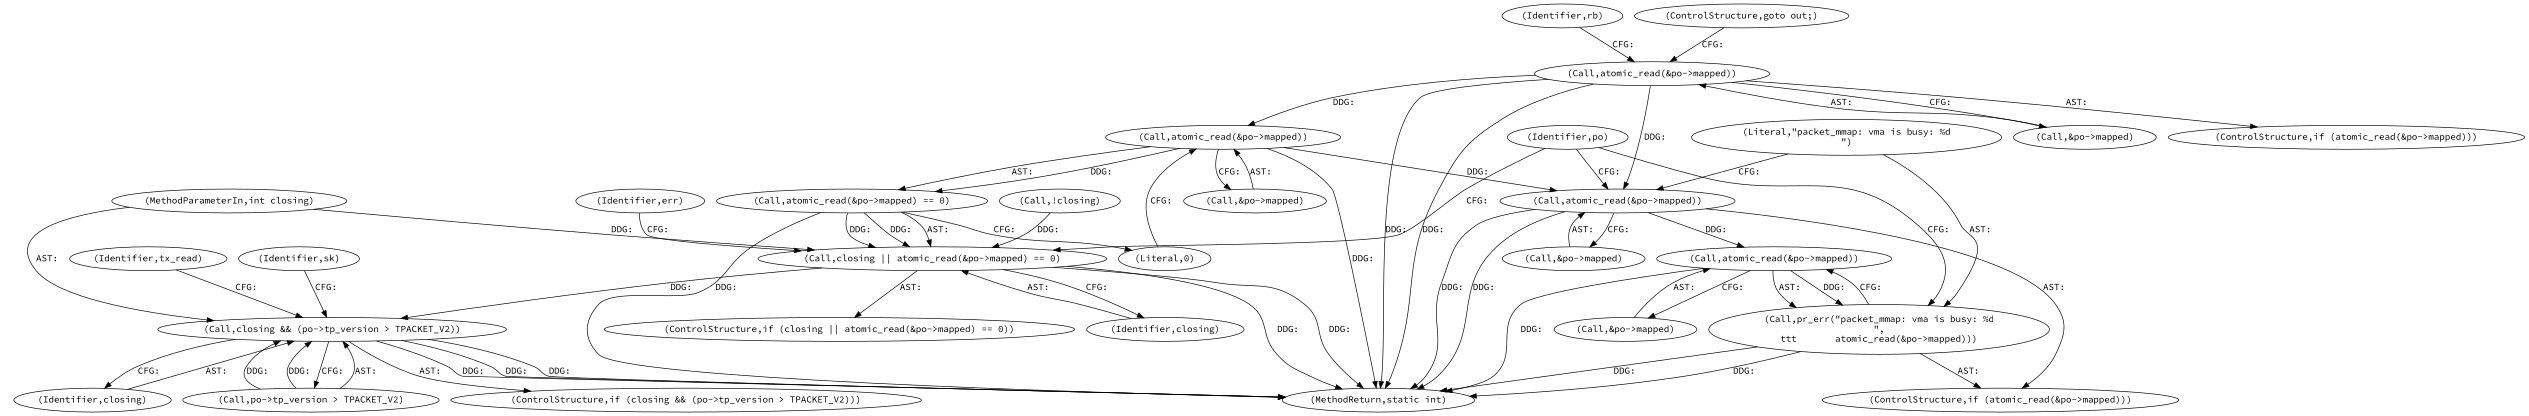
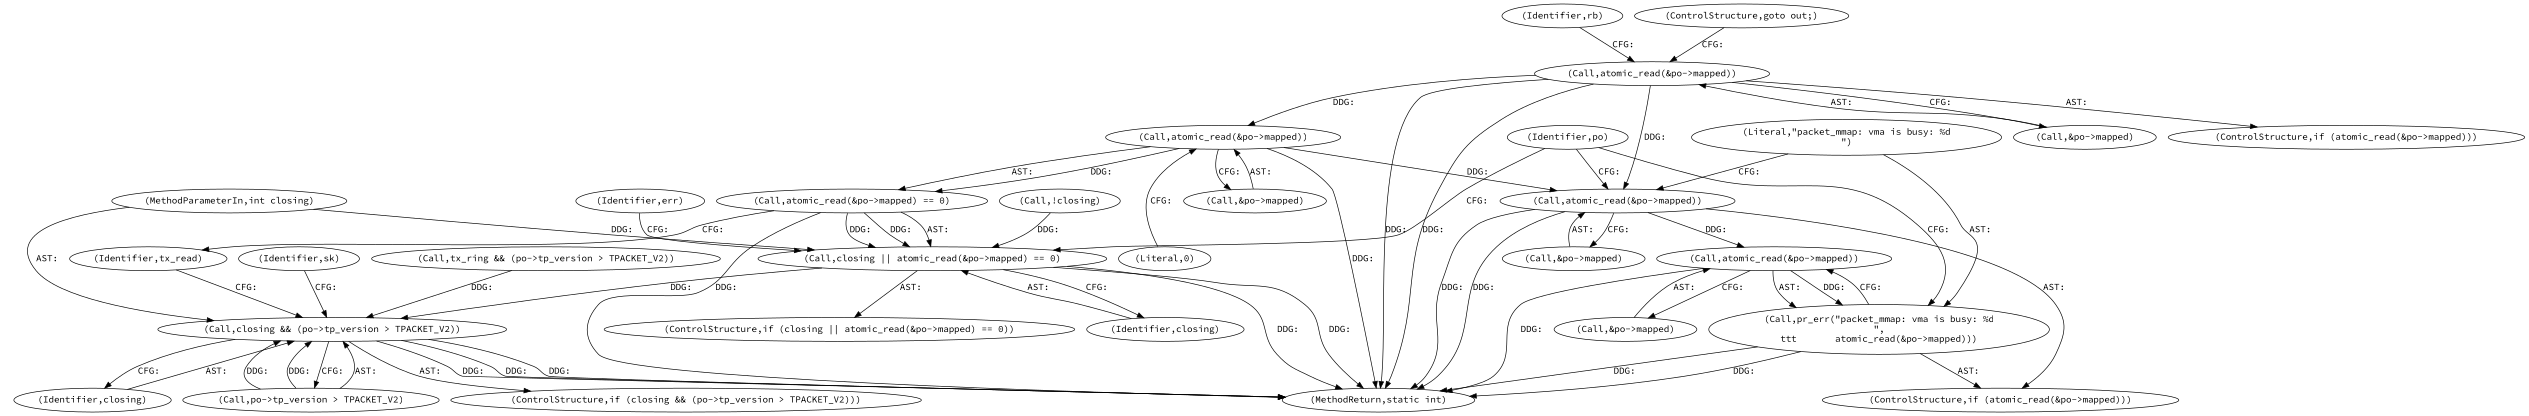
  digraph {
    fontname="Source Code Pro"
    node [fontname="Source Code Pro"]
    edge [fontname="Source Code Pro"]
    n1 [label="(Call,atomic_read(&po->mapped))"]
    n2 [label="(Call,atomic_read(&po->mapped) == 0)"]
    n3 [label="(Call,atomic_read(&po->mapped))"]
    n4 [label="(Call,&po->mapped)"]
    n5 [label="(MethodReturn,static int)"]
    n6 [label="(Call,closing || atomic_read(&po->mapped) == 0)"]
    n7 [label="(Literal,0)"]
    n8 [label="(Call,atomic_read(&po->mapped))"]
    n9 [label="(ControlStructure,if (atomic_read(&po->mapped)))"]
    n10 [label="(Call,&po->mapped)"]
    n11 [label="(Call,atomic_read(&po->mapped))"]
    n12 [label="(Call,&po->mapped)"]
    n13 [label="(ControlStructure,if (atomic_read(&po->mapped)))"]
    n14 [label="(Call,closing && (po->tp_version > TPACKET_V2))"]
    n15 [label="(Identifier,closing)"]
    n16 [label="(ControlStructure,if (closing || atomic_read(&po->mapped) == 0))"]
    n17 [label="(Call,po->tp_version > TPACKET_V2)"]
    n18 [label="(ControlStructure,if (closing && (po->tp_version > TPACKET_V2)))"]
    n19 [label="(Identifier,closing)"]
    n20 [label="(Call,pr_err(\"packet_mmap: vma is busy: %d\n\",\n\t\t\t       atomic_read(&po->mapped)))"]
    n21 [label="(Call,&po->mapped)"]
    n22 [label="(Identifier,rb)"]
    n23 [label="(Identifier,tx_read)"]
    n24 [label="(Call,!closing)"]
    n25 [label="(Identifier,err)"]
    n26 [label="(MethodParameterIn,int closing)"]
    n27 [label="(Identifier,sk)"]
+   n28 [label="(Call,tx_ring && (po->tp_version > TPACKET_V2))"]
    n29 [label="(ControlStructure,goto out;)"]
    n30 [label="(Literal,\"packet_mmap: vma is busy: %d\n\")"]
    n31 [label="(Identifier,po)"]
    n1 -> n2 [label="AST: "]
    n1 -> n2 [label="DDG: "]
    n1 -> n3 [label="DDG: "]
    n1 -> n4 [label="CFG: "]
    n1 -> n5 [label="DDG: "]
    n2 -> n5 [label="DDG: "]
    n2 -> n6 [label="AST: "]
    n2 -> n6 [label="DDG: "]
    n2 -> n6 [label="DDG: "]
-   n2 -> n7 [label="CFG: "]
+   n2 -> n23 [label="CFG: "]
    n3 -> n5 [label="DDG: "]
    n3 -> n5 [label="DDG: "]
    n3 -> n8 [label="DDG: "]
    n3 -> n9 [label="AST: "]
    n3 -> n10 [label="CFG: "]
    n4 -> n1 [label="AST: "]
    n6 -> n5 [label="DDG: "]
    n6 -> n5 [label="DDG: "]
    n6 -> n14 [label="DDG: "]
    n6 -> n15 [label="CFG: "]
    n6 -> n16 [label="AST: "]
    n7 -> n1 [label="CFG: "]
    n8 -> n5 [label="DDG: "]
    n8 -> n20 [label="AST: "]
    n8 -> n20 [label="DDG: "]
    n8 -> n21 [label="CFG: "]
    n10 -> n3 [label="AST: "]
    n11 -> n1 [label="DDG: "]
    n11 -> n3 [label="DDG: "]
    n11 -> n5 [label="DDG: "]
    n11 -> n5 [label="DDG: "]
    n11 -> n12 [label="CFG: "]
    n11 -> n13 [label="AST: "]
    n12 -> n11 [label="AST: "]
    n14 -> n5 [label="DDG: "]
    n14 -> n5 [label="DDG: "]
    n14 -> n5 [label="DDG: "]
    n14 -> n17 [label="CFG: "]
    n14 -> n18 [label="AST: "]
    n14 -> n19 [label="CFG: "]
    n15 -> n6 [label="AST: "]
    n17 -> n14 [label="AST: "]
    n17 -> n14 [label="DDG: "]
    n17 -> n14 [label="DDG: "]
    n19 -> n14 [label="AST: "]
    n20 -> n5 [label="DDG: "]
    n20 -> n5 [label="DDG: "]
    n20 -> n8 [label="CFG: "]
    n20 -> n9 [label="AST: "]
    n21 -> n8 [label="AST: "]
    n22 -> n11 [label="CFG: "]
    n23 -> n14 [label="CFG: "]
    n24 -> n6 [label="DDG: "]
    n25 -> n6 [label="CFG: "]
    n26 -> n6 [label="DDG: "]
    n26 -> n14 [label="AST: "]
    n27 -> n14 [label="CFG: "]
+   n28 -> n14 [label="DDG: "]
    n29 -> n11 [label="CFG: "]
    n30 -> n3 [label="CFG: "]
    n30 -> n20 [label="AST: "]
    n31 -> n3 [label="CFG: "]
    n31 -> n6 [label="CFG: "]
    n31 -> n20 [label="CFG: "]
  }
